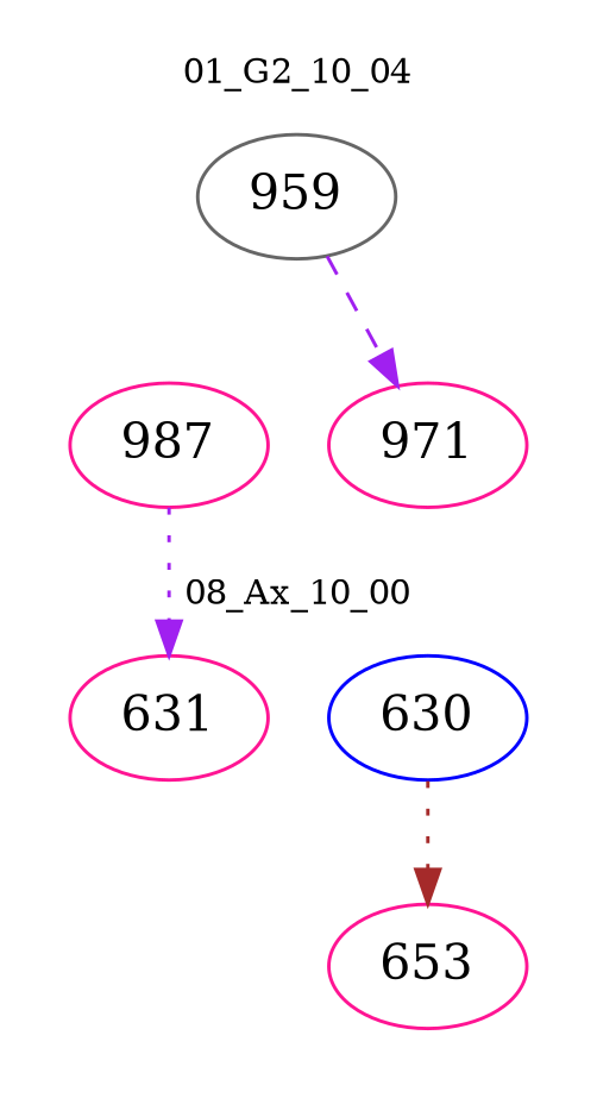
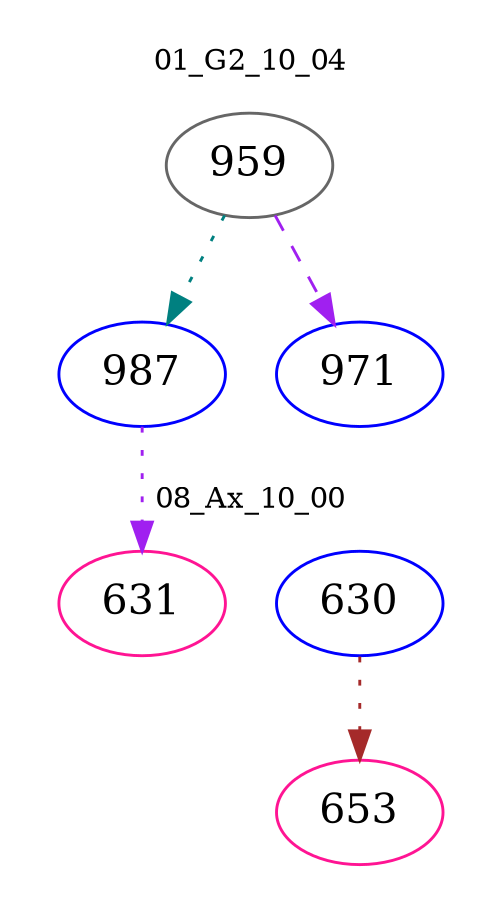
  digraph {
    fontname="DejaVu Serif"
    node [color=deeppink fontname="DejaVu Serif"]
    edge [color=purple fontname="DejaVu Serif" style=dotted]
    n1 [color=blue label=630]
    n2 [label=631]
    n3 [label=653]
    n4 [color=gray40 label=959]
-   n5 [label=987]
-   n6 [label=971]
+   n5 [color=blue label=987]
+   n6 [color=blue label=971]
    subgraph cluster_1 {
      color=white
      fontsize=10
      label="08_Ax_10_00"
      n1
      n2
      n3
    }
    subgraph cluster_2 {
      color=white
      fontsize=10
      label="01_G2_10_04"
      n4
      n5
      n6
    }
    n1 -> n3 [color=brown]
+   n4 -> n5 [color=teal]
    n4 -> n6 [style=dashed]
    n5 -> n2
  }
